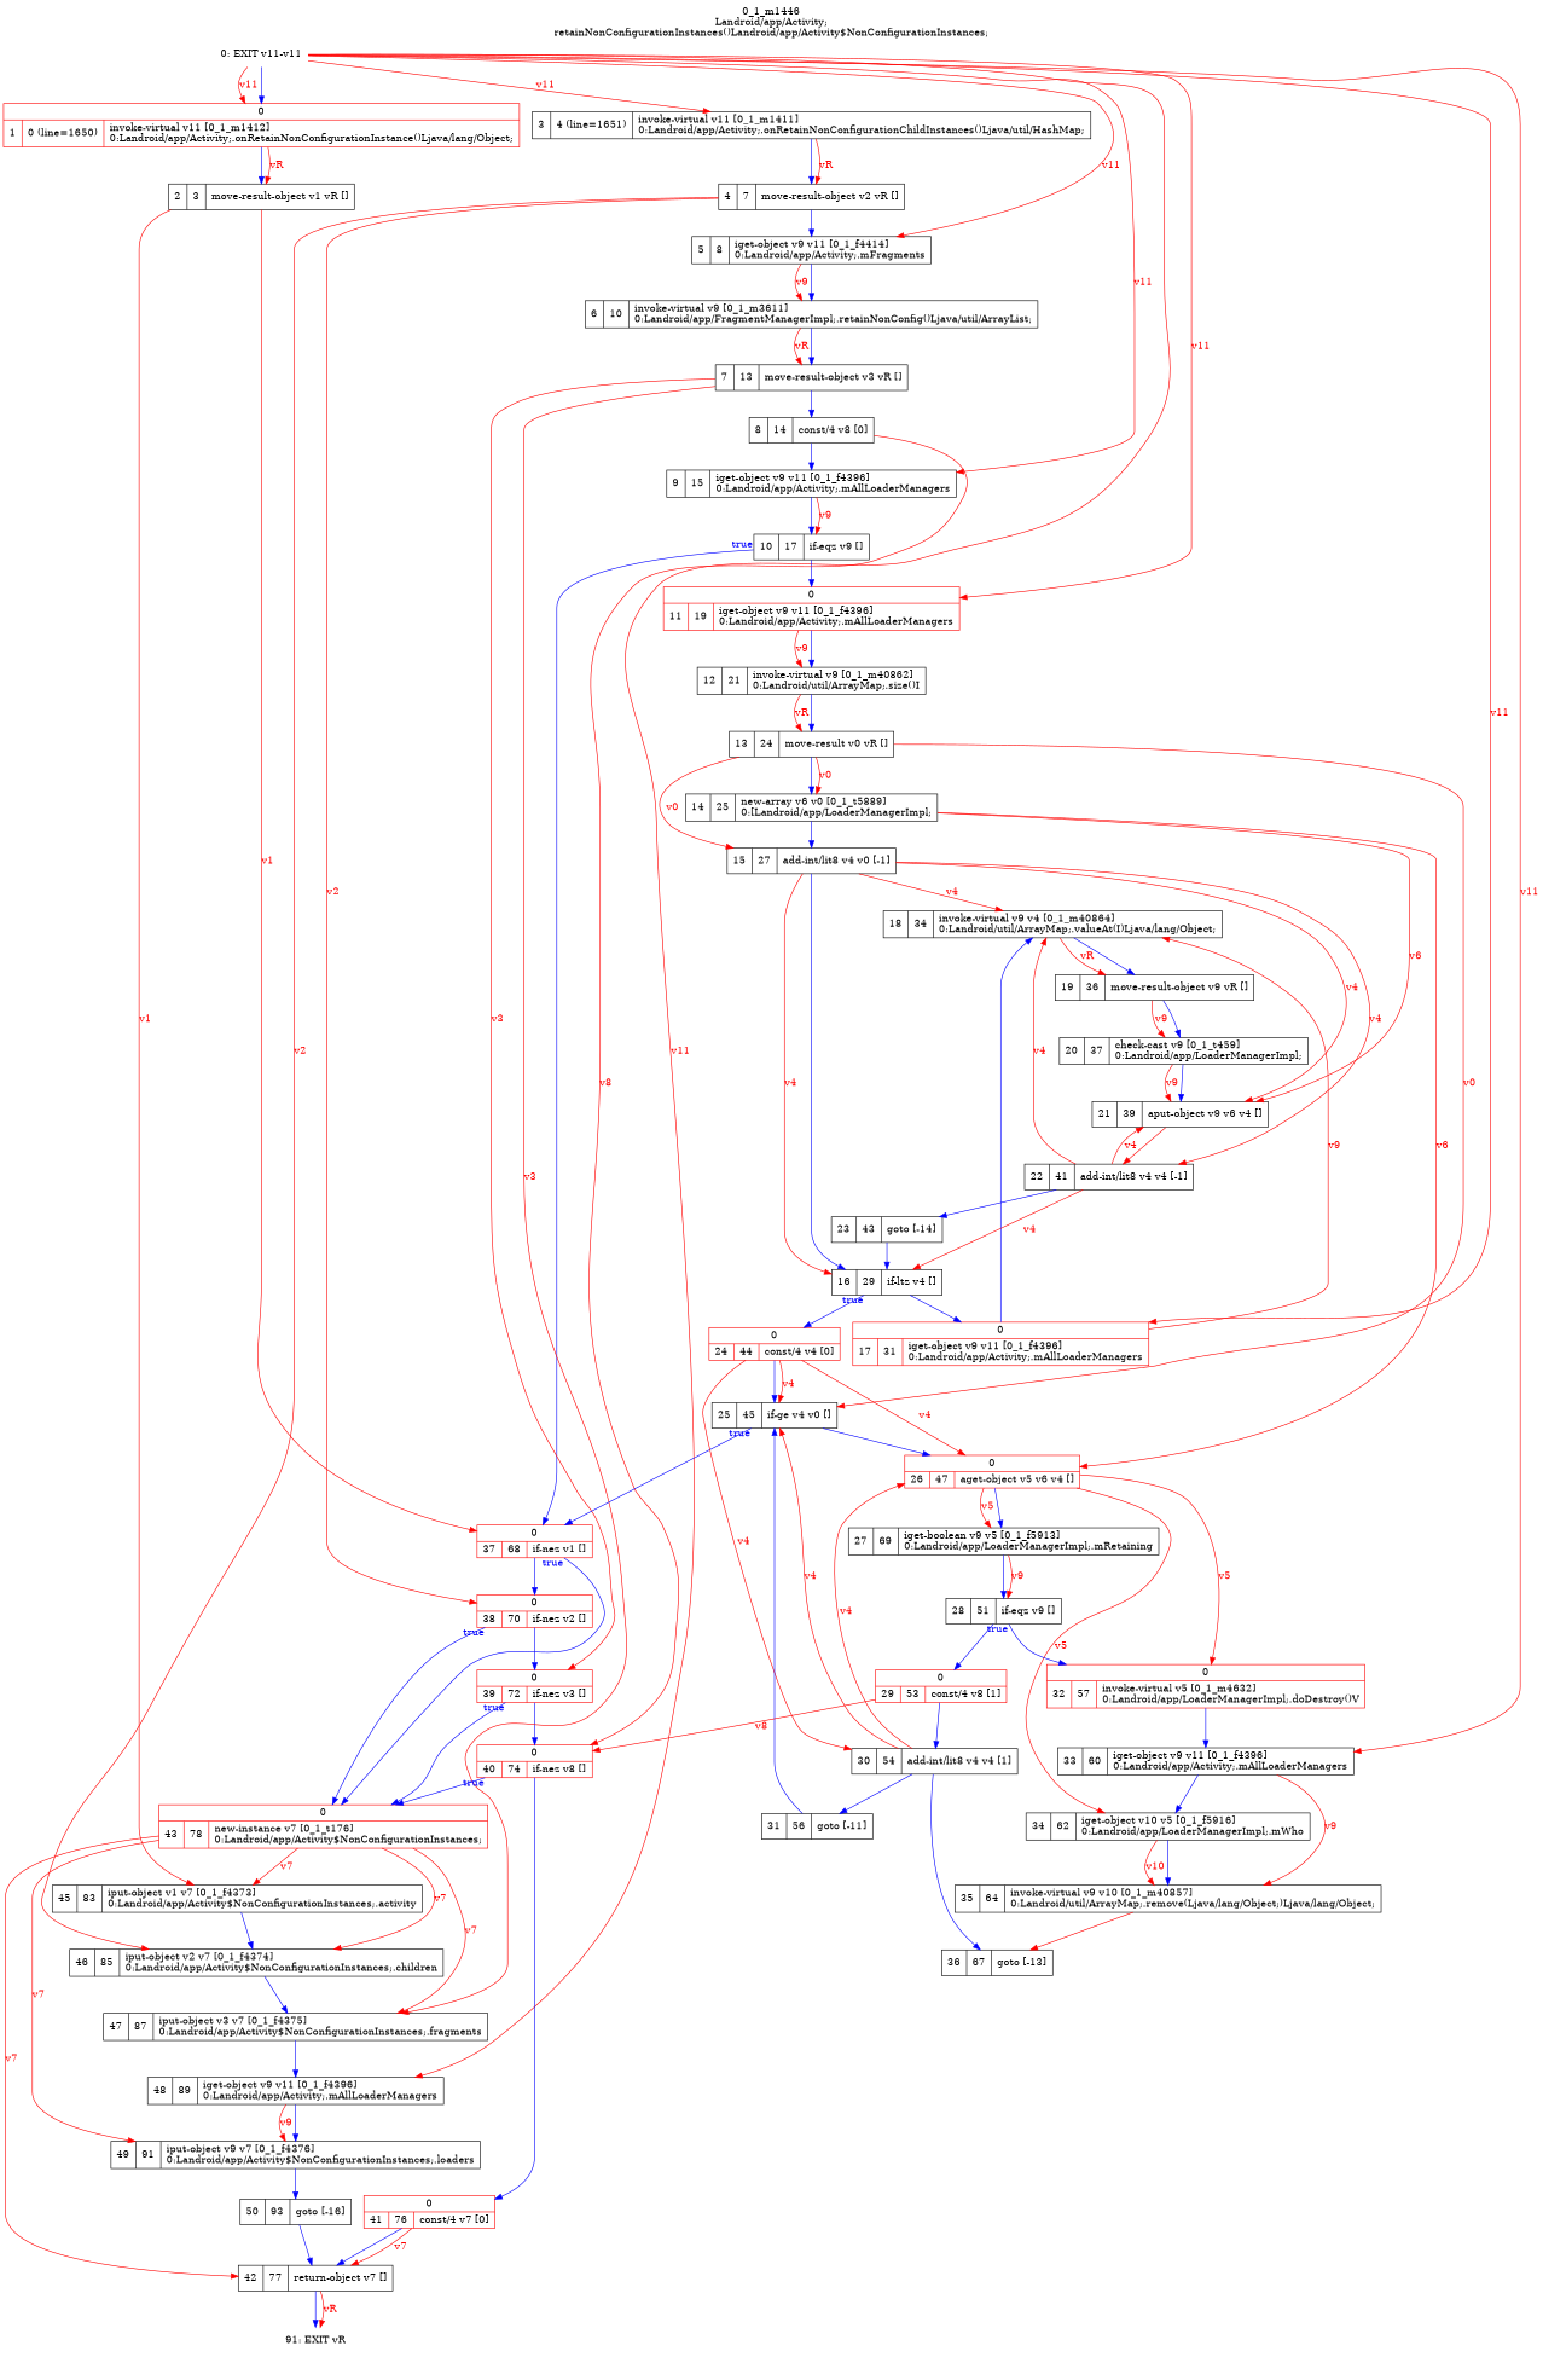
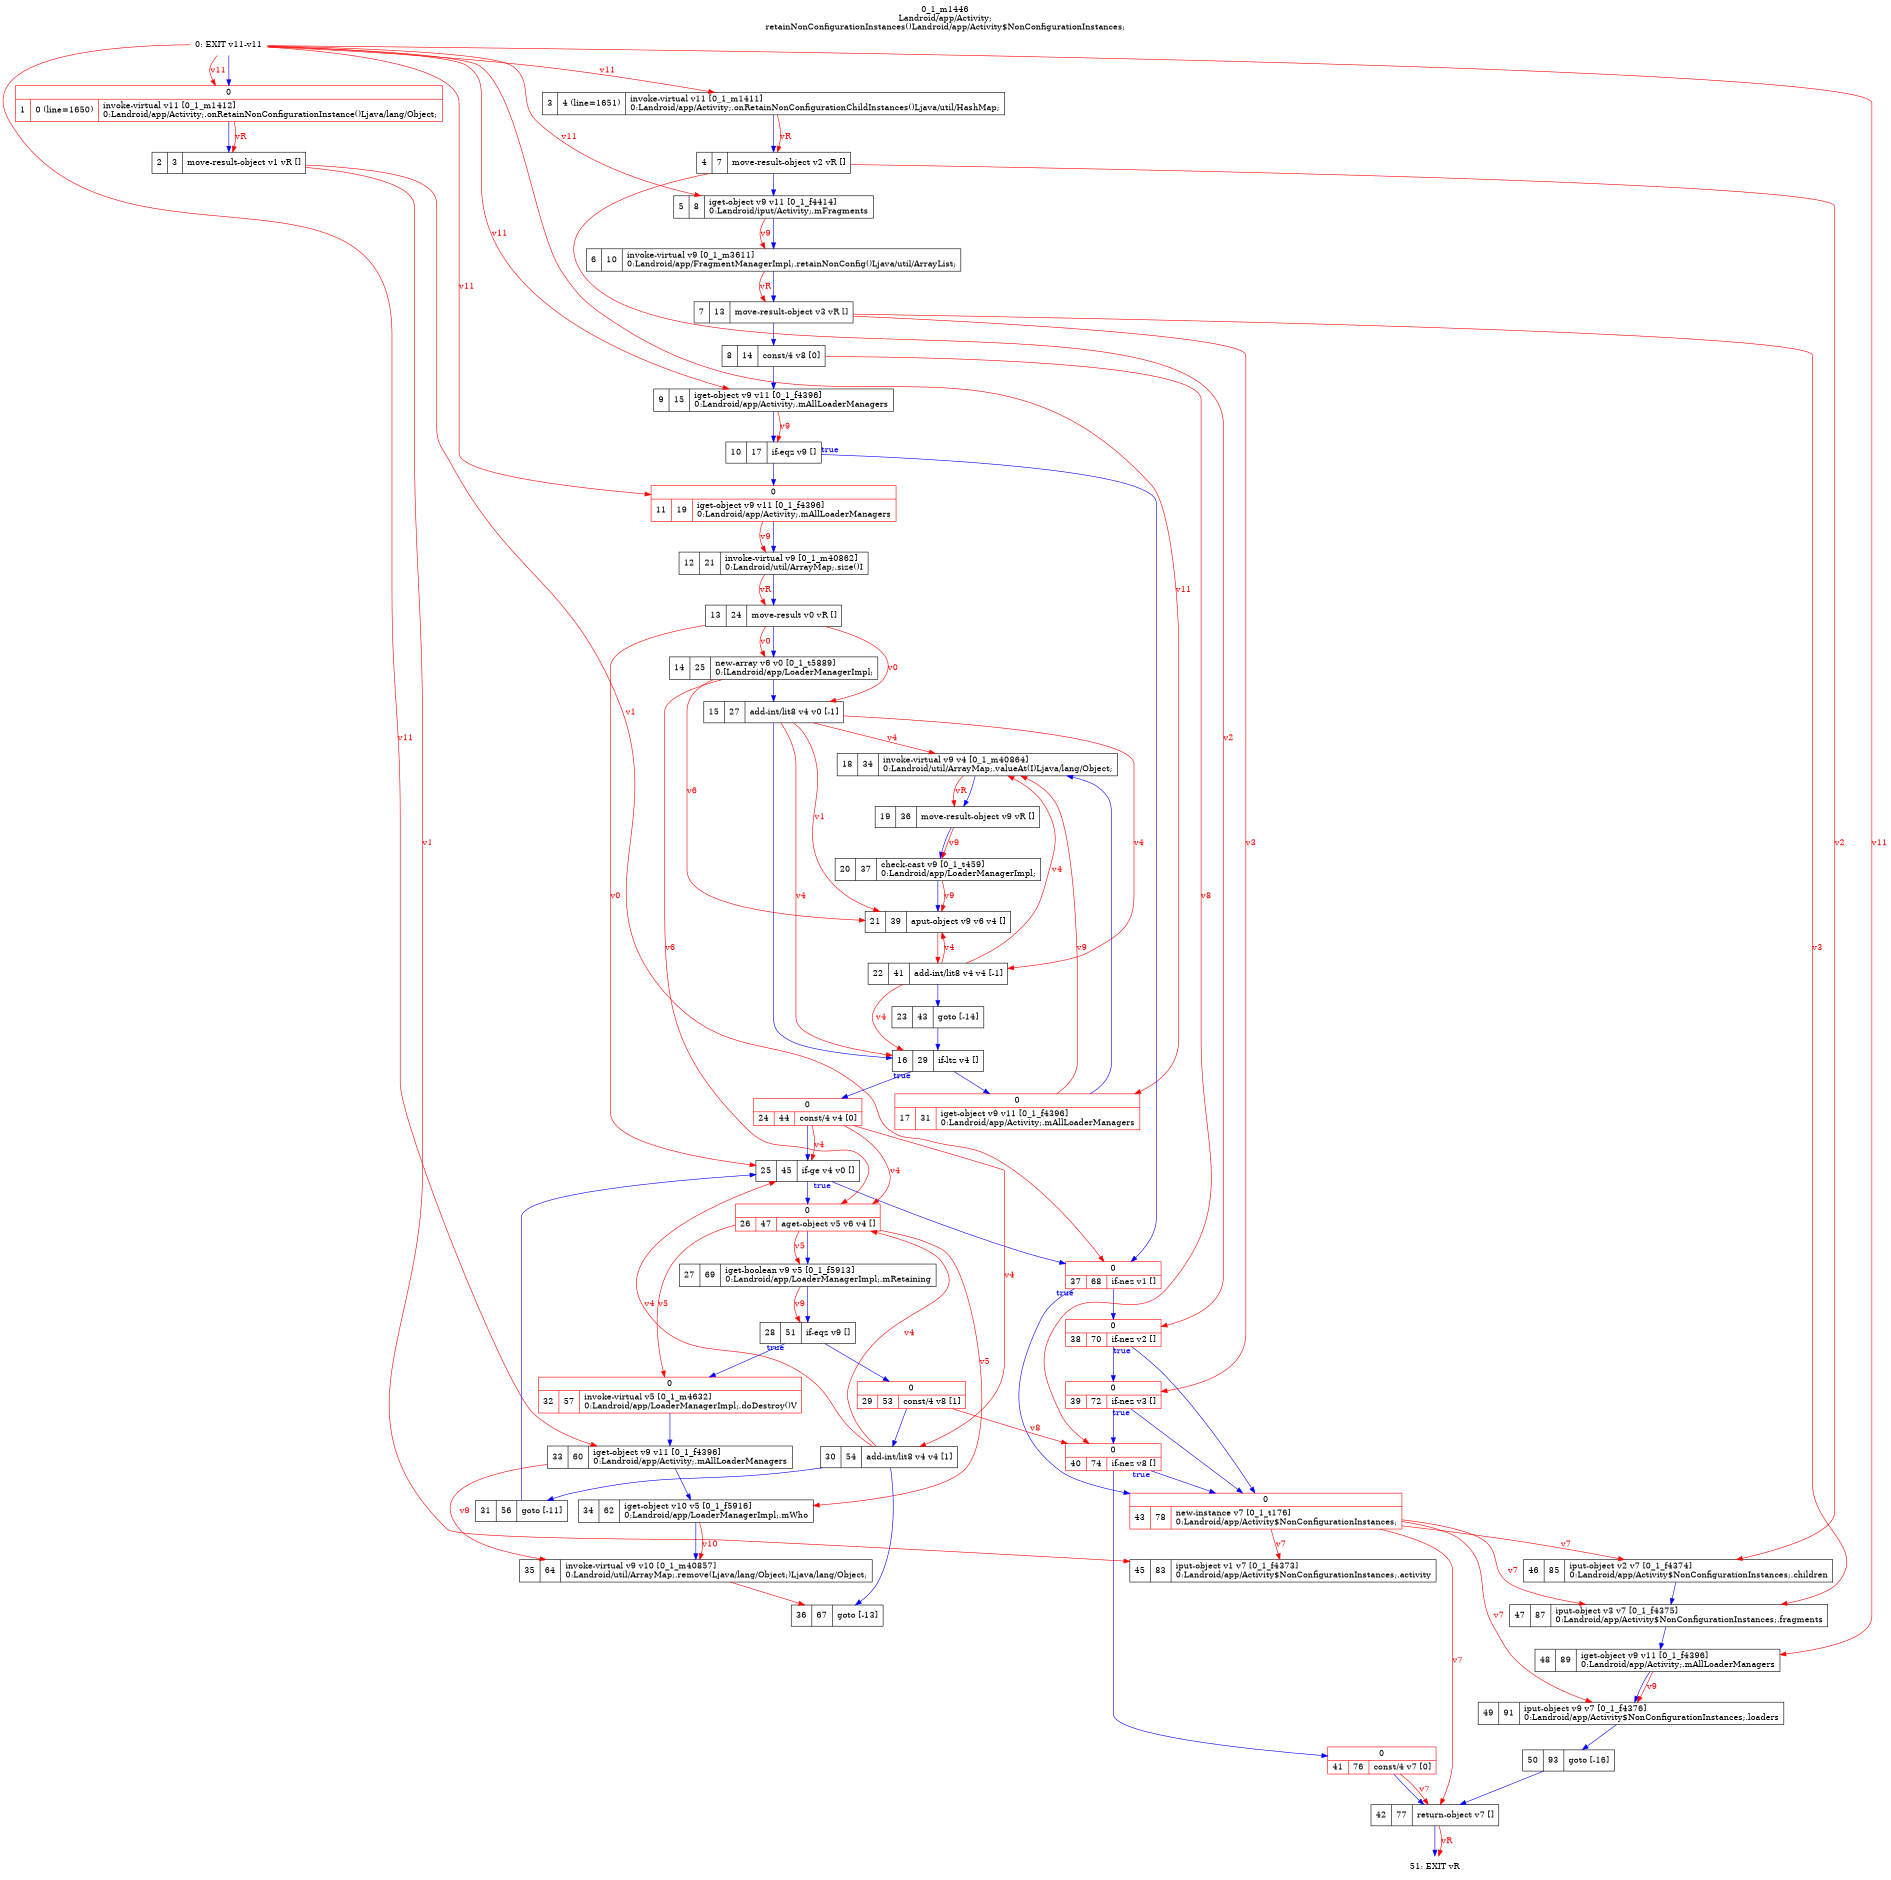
  digraph {
    label="0_1_m1446\nLandroid/app/Activity;\nretainNonConfigurationInstances()Landroid/app/Activity$NonConfigurationInstances;"
    labelloc=t
    rankdir=UD
    node [shape=record]
    edge [color=red fontcolor=red]
    n1 [label="0: EXIT v11-v11" shape=plaintext]
    n2 [color=red label="{0|{1|0 (line=1650)|invoke-virtual v11 [0_1_m1412]\l0:Landroid/app/Activity;.onRetainNonConfigurationInstance()Ljava/lang/Object;\l}}"]
    n3 [label="3|4 (line=1651)|invoke-virtual v11 [0_1_m1411]\l0:Landroid/app/Activity;.onRetainNonConfigurationChildInstances()Ljava/util/HashMap;\l"]
-   n4 [label="5|8|iget-object v9 v11 [0_1_f4414]\l0:Landroid/app/Activity;.mFragments\l"]
+   n4 [label="5|8|iget-object v9 v11 [0_1_f4414]\l0:Landroid/iput/Activity;.mFragments\l"]
    n5 [label="9|15|iget-object v9 v11 [0_1_f4396]\l0:Landroid/app/Activity;.mAllLoaderManagers\l"]
    n6 [color=red label="{0|{11|19|iget-object v9 v11 [0_1_f4396]\l0:Landroid/app/Activity;.mAllLoaderManagers\l}}"]
    n7 [color=red label="{0|{17|31|iget-object v9 v11 [0_1_f4396]\l0:Landroid/app/Activity;.mAllLoaderManagers\l}}"]
    n8 [label="33|60|iget-object v9 v11 [0_1_f4396]\l0:Landroid/app/Activity;.mAllLoaderManagers\l"]
    n9 [label="48|89|iget-object v9 v11 [0_1_f4396]\l0:Landroid/app/Activity;.mAllLoaderManagers\l"]
    n10 [label="2|3|move-result-object v1 vR []\l"]
    n11 [label="4|7|move-result-object v2 vR []\l"]
    n12 [label="6|10|invoke-virtual v9 [0_1_m3611]\l0:Landroid/app/FragmentManagerImpl;.retainNonConfig()Ljava/util/ArrayList;\l"]
    n13 [label="10|17|if-eqz v9 []\l"]
    n14 [label="12|21|invoke-virtual v9 [0_1_m40862]\l0:Landroid/util/ArrayMap;.size()I\l"]
    n15 [label="18|34|invoke-virtual v9 v4 [0_1_m40864]\l0:Landroid/util/ArrayMap;.valueAt(I)Ljava/lang/Object;\l"]
    n16 [label="34|62|iget-object v10 v5 [0_1_f5916]\l0:Landroid/app/LoaderManagerImpl;.mWho\l"]
    n17 [label="35|64|invoke-virtual v9 v10 [0_1_m40857]\l0:Landroid/util/ArrayMap;.remove(Ljava/lang/Object;)Ljava/lang/Object;\l"]
    n18 [label="49|91|iput-object v9 v7 [0_1_f4376]\l0:Landroid/app/Activity$NonConfigurationInstances;.loaders\l"]
    n19 [color=red label="{0|{37|68|if-nez v1 []\l}}"]
    n20 [label="45|83|iput-object v1 v7 [0_1_f4373]\l0:Landroid/app/Activity$NonConfigurationInstances;.activity\l"]
    n21 [color=red label="{0|{38|70|if-nez v2 []\l}}"]
    n22 [color=red label="{0|{43|78|new-instance v7 [0_1_t176]\l0:Landroid/app/Activity$NonConfigurationInstances;\l}}"]
    n23 [label="46|85|iput-object v2 v7 [0_1_f4374]\l0:Landroid/app/Activity$NonConfigurationInstances;.children\l"]
    n24 [color=red label="{0|{39|72|if-nez v3 []\l}}"]
    n25 [label="47|87|iput-object v3 v7 [0_1_f4375]\l0:Landroid/app/Activity$NonConfigurationInstances;.fragments\l"]
    n26 [label="7|13|move-result-object v3 vR []\l"]
    n27 [label="8|14|const/4 v8 [0]\l"]
    n28 [color=red label="{0|{40|74|if-nez v8 []\l}}"]
    n29 [color=red label="{0|{41|76|const/4 v7 [0]\l}}"]
    n30 [label="13|24|move-result v0 vR []\l"]
    n31 [label="14|25|new-array v6 v0 [0_1_t5889]\l0:[Landroid/app/LoaderManagerImpl;\l"]
    n32 [label="15|27|add-int/lit8 v4 v0 [-1]\l"]
    n33 [label="25|45|if-ge v4 v0 []\l"]
    n34 [label="21|39|aput-object v9 v6 v4 []\l"]
    n35 [color=red label="{0|{26|47|aget-object v5 v6 v4 []\l}}"]
    n36 [label="16|29|if-ltz v4 []\l"]
    n37 [label="22|41|add-int/lit8 v4 v4 [-1]\l"]
    n38 [label="27|69|iget-boolean v9 v5 [0_1_f5913]\l0:Landroid/app/LoaderManagerImpl;.mRetaining\l"]
    n39 [color=red label="{0|{32|57|invoke-virtual v5 [0_1_m4632]\l0:Landroid/app/LoaderManagerImpl;.doDestroy()V\l}}"]
    n40 [color=red label="{0|{24|44|const/4 v4 [0]\l}}"]
    n41 [label="19|36|move-result-object v9 vR []\l"]
    n42 [label="23|43|goto [-14]\l"]
    n43 [label="30|54|add-int/lit8 v4 v4 [1]\l"]
    n44 [label="20|37|check-cast v9 [0_1_t459]\l0:Landroid/app/LoaderManagerImpl;\l"]
    n45 [label="31|56|goto [-11]\l"]
    n46 [label="36|67|goto [-13]\l"]
    n47 [label="28|51|if-eqz v9 []\l"]
    n48 [color=red label="{0|{29|53|const/4 v8 [1]\l}}"]
    n49 [label="42|77|return-object v7 []\l"]
-   n50 [label="91: EXIT vR" shape=plaintext]
+   n50 [label="51: EXIT vR" shape=plaintext]
    n51 [label="50|93|goto [-16]\l"]
    n1 -> n2 [color=blue fontcolor=blue weight=100]
    n1 -> n2 [label=v11]
    n1 -> n3 [label=v11]
    n1 -> n4 [label=v11]
    n1 -> n5 [label=v11]
    n1 -> n6 [label=v11]
    n1 -> n7 [label=v11]
    n1 -> n8 [label=v11]
    n1 -> n9 [label=v11]
    n2 -> n10 [color=blue fontcolor=blue weight=100]
    n2 -> n10 [label=vR]
    n3 -> n11 [color=blue fontcolor=blue weight=100]
    n3 -> n11 [label=vR]
    n4 -> n12 [color=blue fontcolor=blue weight=100]
    n4 -> n12 [label=v9]
    n5 -> n13 [color=blue fontcolor=blue weight=100]
    n5 -> n13 [label=v9]
    n6 -> n14 [color=blue fontcolor=blue weight=100]
    n6 -> n14 [label=v9]
    n7 -> n15 [color=blue fontcolor=blue weight=100]
    n7 -> n15 [label=v9]
    n8 -> n16 [color=blue fontcolor=blue weight=100]
    n8 -> n17 [label=v9]
    n9 -> n18 [color=blue fontcolor=blue weight=100]
    n9 -> n18 [label=v9]
    n10 -> n19 [label=v1]
    n10 -> n20 [label=v1]
    n11 -> n4 [color=blue fontcolor=blue weight=100]
    n11 -> n21 [label=v2]
    n11 -> n23 [label=v2]
    n12 -> n26 [color=blue fontcolor=blue weight=100]
    n12 -> n26 [label=vR]
    n13 -> n6 [color=blue fontcolor=blue weight=100]
    n13 -> n19 [color=blue fontcolor=blue taillabel=true weight=10]
    n14 -> n30 [color=blue fontcolor=blue weight=100]
    n14 -> n30 [label=vR]
    n15 -> n41 [color=blue fontcolor=blue weight=100]
    n15 -> n41 [label=vR]
    n16 -> n17 [color=blue fontcolor=blue weight=100]
    n16 -> n17 [label=v10]
    n17 -> n46 [fontcolor=blue weight=100]
    n18 -> n51 [color=blue fontcolor=blue weight=100]
    n19 -> n21 [color=blue fontcolor=blue weight=100]
    n19 -> n22 [color=blue fontcolor=blue taillabel=true weight=10]
-   n20 -> n23 [color=blue fontcolor=blue weight=100]
    n21 -> n22 [color=blue fontcolor=blue taillabel=true weight=10]
    n21 -> n24 [color=blue fontcolor=blue weight=100]
    n22 -> n18 [label=v7]
    n22 -> n20 [label=v7]
    n22 -> n23 [label=v7]
    n22 -> n25 [label=v7]
    n22 -> n49 [label=v7]
    n23 -> n25 [color=blue fontcolor=blue weight=100]
    n24 -> n22 [color=blue fontcolor=blue taillabel=true weight=10]
    n24 -> n28 [color=blue fontcolor=blue weight=100]
    n25 -> n9 [color=blue fontcolor=blue weight=100]
    n26 -> n24 [label=v3]
    n26 -> n25 [label=v3]
    n26 -> n27 [color=blue fontcolor=blue weight=100]
    n27 -> n5 [color=blue fontcolor=blue weight=100]
    n27 -> n28 [label=v8]
    n28 -> n22 [color=blue fontcolor=blue taillabel=true weight=10]
    n28 -> n29 [color=blue fontcolor=blue weight=100]
    n29 -> n49 [color=blue fontcolor=blue weight=100]
    n29 -> n49 [label=v7]
    n30 -> n31 [color=blue fontcolor=blue weight=100]
    n30 -> n31 [label=v0]
    n30 -> n32 [label=v0]
    n30 -> n33 [label=v0]
    n31 -> n32 [color=blue fontcolor=blue weight=100]
    n31 -> n34 [label=v6]
    n31 -> n35 [label=v6]
    n32 -> n15 [label=v4]
-   n32 -> n34 [label=v4]
+   n32 -> n34 [label=v1]
    n32 -> n36 [color=blue fontcolor=blue weight=100]
    n32 -> n36 [label=v4]
    n32 -> n37 [label=v4]
    n33 -> n19 [color=blue fontcolor=blue taillabel=true weight=10]
    n33 -> n35 [color=blue fontcolor=blue weight=100]
    n34 -> n37 [fontcolor=blue weight=100]
    n35 -> n16 [label=v5]
    n35 -> n38 [color=blue fontcolor=blue weight=100]
    n35 -> n38 [label=v5]
    n35 -> n39 [label=v5]
    n36 -> n7 [color=blue fontcolor=blue weight=100]
    n36 -> n40 [color=blue fontcolor=blue taillabel=true weight=10]
    n37 -> n15 [label=v4]
    n37 -> n34 [label=v4]
    n37 -> n36 [label=v4]
    n37 -> n42 [color=blue fontcolor=blue weight=100]
    n38 -> n47 [color=blue fontcolor=blue weight=100]
    n38 -> n47 [label=v9]
    n39 -> n8 [color=blue fontcolor=blue weight=100]
    n40 -> n33 [color=blue fontcolor=blue weight=100]
    n40 -> n33 [label=v4]
    n40 -> n35 [label=v4]
    n40 -> n43 [label=v4]
    n41 -> n44 [color=blue fontcolor=blue weight=100]
    n41 -> n44 [label=v9]
    n42 -> n36 [color=blue fontcolor=blue weight=100]
    n43 -> n33 [label=v4]
    n43 -> n35 [label=v4]
    n43 -> n45 [color=blue fontcolor=blue weight=100]
    n43 -> n46 [color=blue fontcolor=blue weight=100]
    n44 -> n34 [color=blue fontcolor=blue weight=100]
    n44 -> n34 [label=v9]
    n45 -> n33 [color=blue fontcolor=blue weight=100]
    n47 -> n39 [color=blue fontcolor=blue taillabel=true weight=10]
    n47 -> n48 [color=blue fontcolor=blue weight=100]
    n48 -> n28 [label=v8]
    n48 -> n43 [color=blue fontcolor=blue weight=100]
    n49 -> n50 [color=blue fontcolor=blue weight=100]
    n49 -> n50 [label=vR]
    n51 -> n49 [color=blue fontcolor=blue weight=100]
  }
